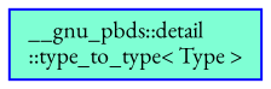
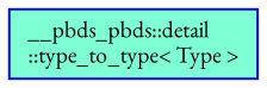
  digraph {
    rankdir=LR
    fontname="EB Garamond"
-   n1 [color=blue fillcolor=aquamarine fontname="EB Garamond" fontsize=10 height=0.2 label="__gnu_pbds::detail\l::type_to_type\< Type \>" shape=box style=filled width=0.4]
+   n1 [color=blue fillcolor=aquamarine fontname="EB Garamond" fontsize=10 height=0.2 label="__pbds_pbds::detail\l::type_to_type\< Type \>" shape=box style=filled width=0.4]
  }
